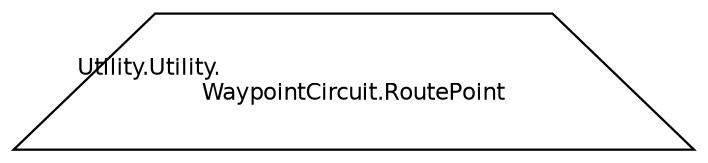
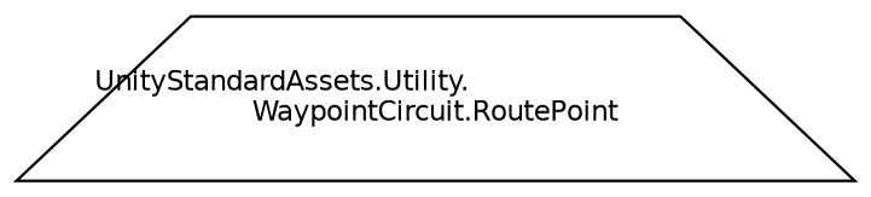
  digraph {
    rankdir=LR
-   n1 [color=black fillcolor=white fontname=Helvetica fontsize=10 height=0.2 label="Utility.Utility.\lWaypointCircuit.RoutePoint" shape=trapezium style=filled width=0.4]
+   n1 [color=black fillcolor=white fontname=Helvetica fontsize=10 height=0.2 label="UnityStandardAssets.Utility.\lWaypointCircuit.RoutePoint" shape=trapezium style=filled width=0.4]
  }
